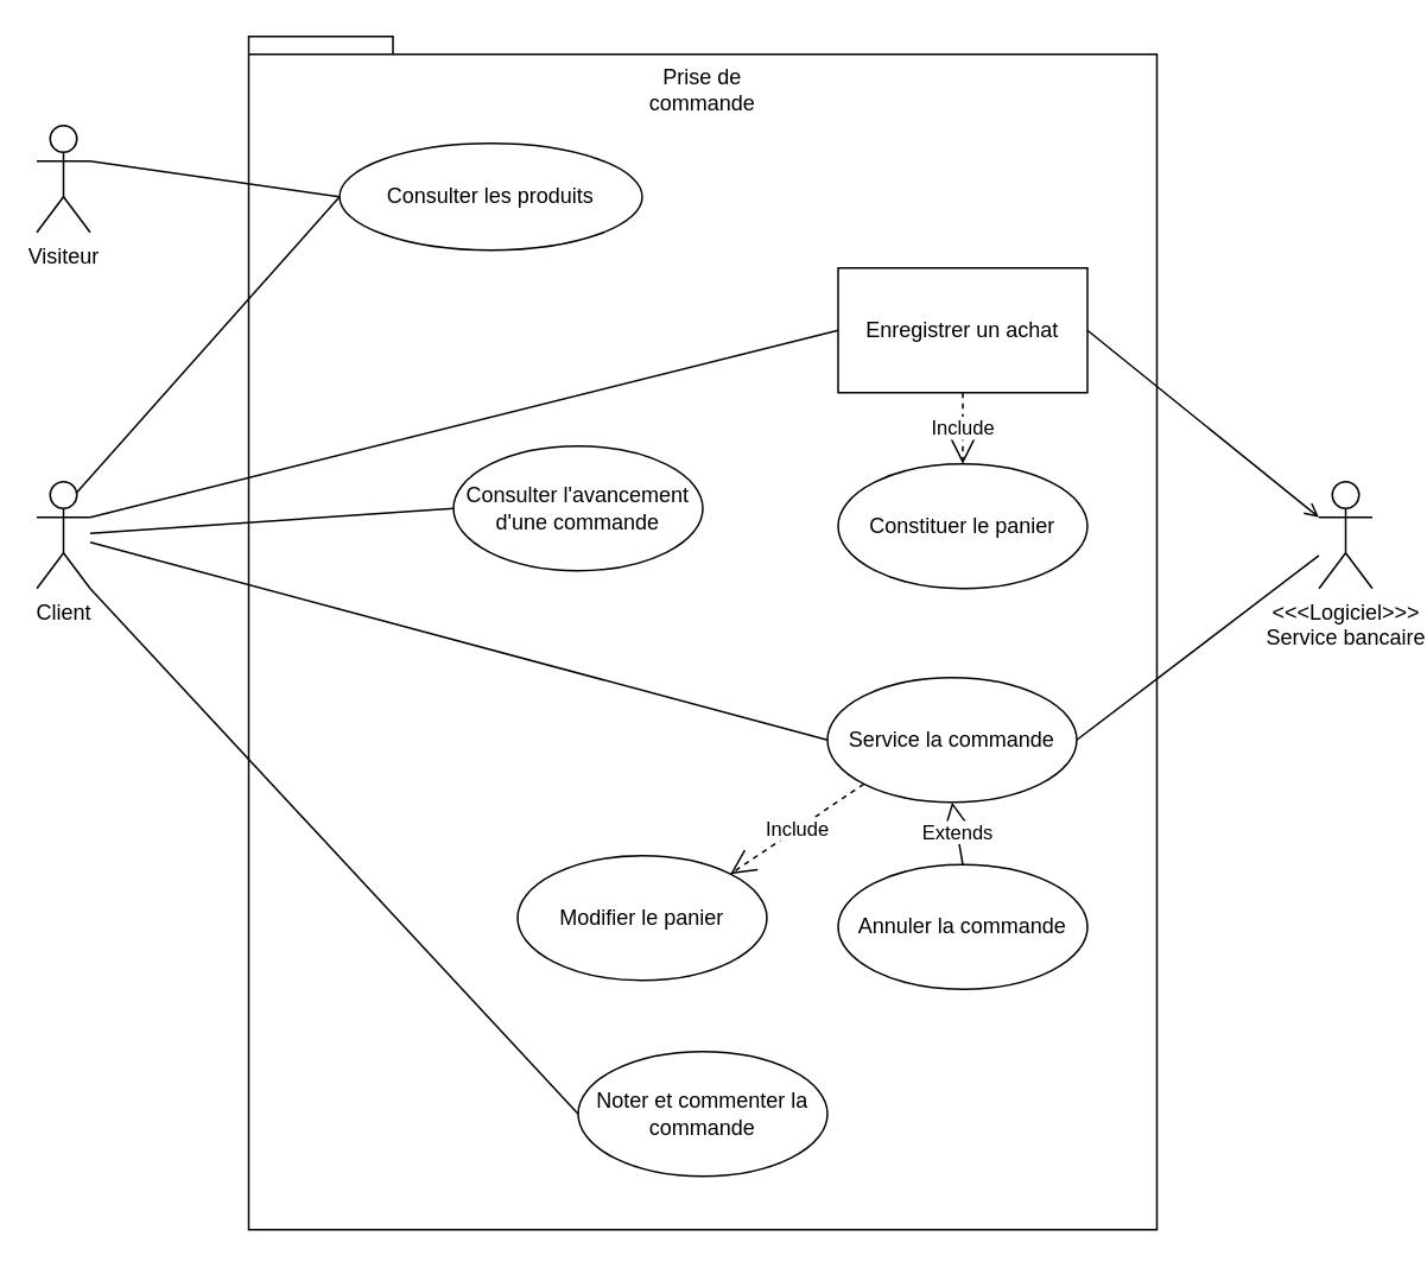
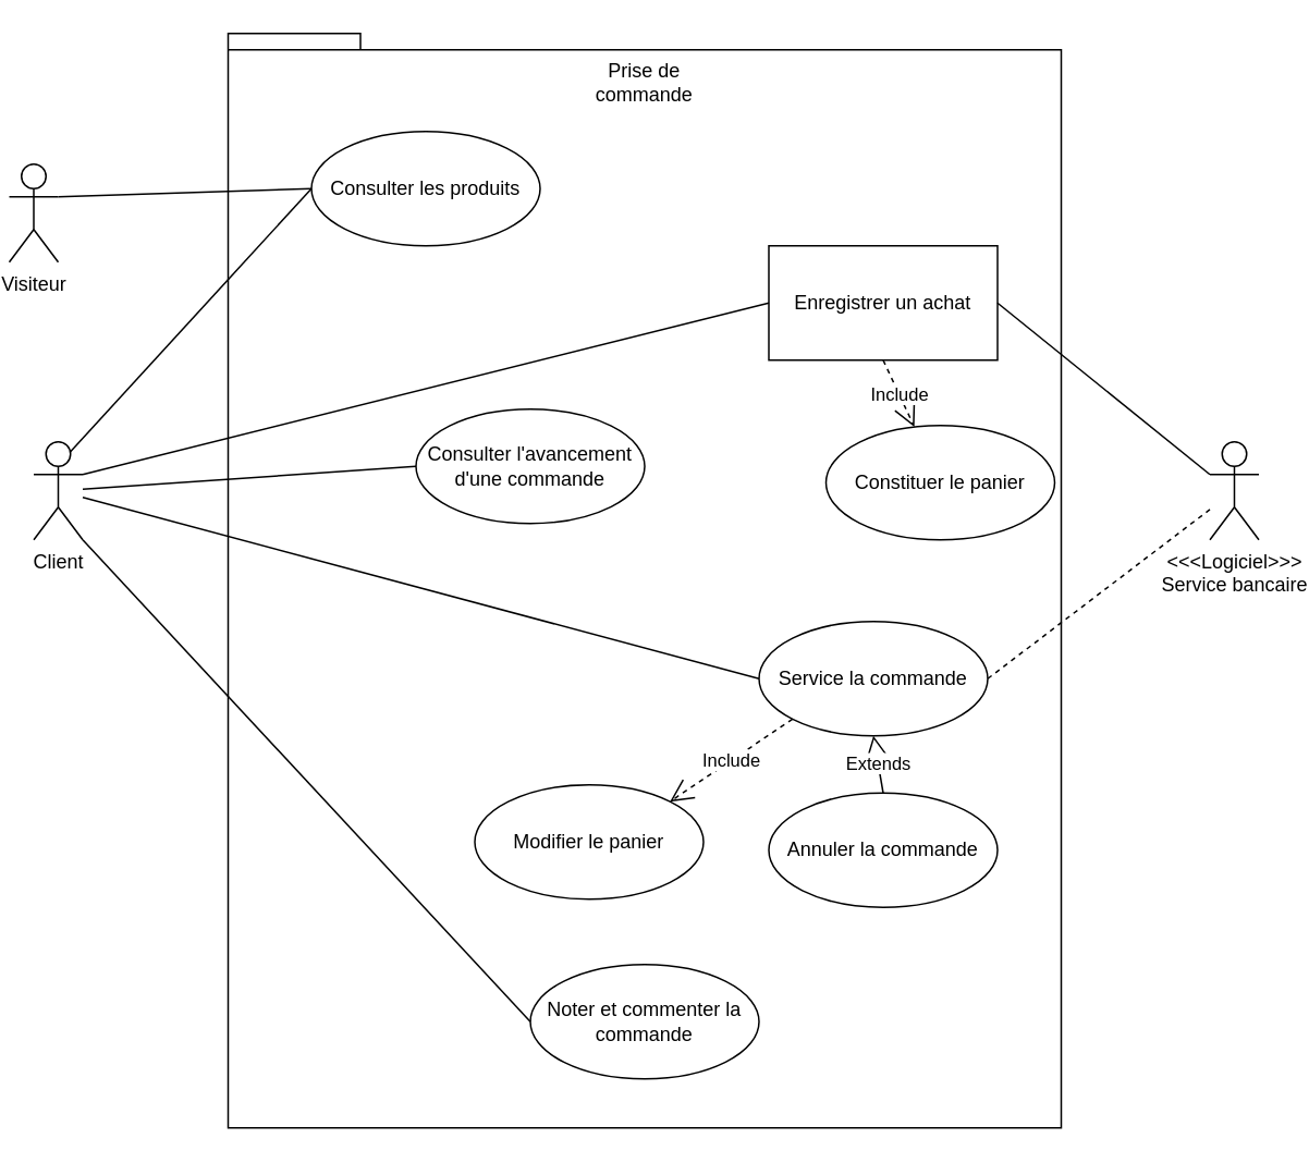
  <mxCell id="0" />
  <mxCell id="1" parent="0" />
  <mxCell id="2" value="" style="shape=folder;fontStyle=1;spacingTop=10;tabWidth=81;tabHeight=10;tabPosition=left;html=1;" vertex="1" parent="1"><mxGeometry x="139" y="20" width="510" height="670" as="geometry" /></mxCell>
- <mxCell id="3" value="Consulter les produits" style="ellipse;whiteSpace=wrap;html=1;" vertex="1" parent="1"><mxGeometry x="190" y="80" width="170" height="60" as="geometry" /></mxCell>
+ <mxCell id="3" value="Consulter les produits" style="ellipse;whiteSpace=wrap;html=1;" vertex="1" parent="1"><mxGeometry x="190" y="80" width="140" height="70" as="geometry" /></mxCell>
  <mxCell id="4" value="Enregistrer un achat" style="whiteSpace=wrap;html=1;rounded=0;" vertex="1" parent="1"><mxGeometry x="470" y="150" width="140" height="70" as="geometry" /></mxCell>
- <mxCell id="5" value="Constituer le panier" style="ellipse;whiteSpace=wrap;html=1;" vertex="1" parent="1"><mxGeometry x="470" y="260" width="140" height="70" as="geometry" /></mxCell>
+ <mxCell id="5" value="Constituer le panier" style="ellipse;whiteSpace=wrap;html=1;" vertex="1" parent="1"><mxGeometry x="505" y="260" width="140" height="70" as="geometry" /></mxCell>
  <mxCell id="6" value="Prise de commande" style="text;html=1;strokeColor=none;fillColor=none;align=center;verticalAlign=middle;whiteSpace=wrap;rounded=0;" vertex="1" parent="1"><mxGeometry x="374" y="40" width="40" height="20" as="geometry" /></mxCell>
  <mxCell id="7" value="Consulter l'avancement d'une commande" style="ellipse;whiteSpace=wrap;html=1;" vertex="1" parent="1"><mxGeometry x="254" y="250" width="140" height="70" as="geometry" /></mxCell>
  <mxCell id="8" value="Service la commande" style="ellipse;whiteSpace=wrap;html=1;" vertex="1" parent="1"><mxGeometry x="464" y="380" width="140" height="70" as="geometry" /></mxCell>
  <mxCell id="9" value="Modifier le panier" style="ellipse;whiteSpace=wrap;html=1;" vertex="1" parent="1"><mxGeometry x="290" y="480" width="140" height="70" as="geometry" /></mxCell>
  <mxCell id="10" value="Annuler la commande" style="ellipse;whiteSpace=wrap;html=1;" vertex="1" parent="1"><mxGeometry x="470" y="485" width="140" height="70" as="geometry" /></mxCell>
  <mxCell id="11" value="Noter et commenter la commande" style="ellipse;whiteSpace=wrap;html=1;" vertex="1" parent="1"><mxGeometry x="324" y="590" width="140" height="70" as="geometry" /></mxCell>
  <mxCell id="12" value="Client" style="shape=umlActor;verticalLabelPosition=bottom;verticalAlign=top;html=1;" vertex="1" parent="1"><mxGeometry x="20" y="270" width="30" height="60" as="geometry" /></mxCell>
- <mxCell id="13" value="Visiteur" style="shape=umlActor;verticalLabelPosition=bottom;verticalAlign=top;html=1;" vertex="1" parent="1"><mxGeometry x="20" y="70" width="30" height="60" as="geometry" /></mxCell>
+ <mxCell id="13" value="Visiteur" style="shape=umlActor;verticalLabelPosition=bottom;verticalAlign=top;html=1;" vertex="1" parent="1"><mxGeometry x="5" y="100" width="30" height="60" as="geometry" /></mxCell>
  <mxCell id="14" value="&amp;lt;&amp;lt;&amp;lt;Logiciel&amp;gt;&amp;gt;&amp;gt;&lt;br&gt;Service bancaire" style="shape=umlActor;verticalLabelPosition=bottom;verticalAlign=top;html=1;" vertex="1" parent="1"><mxGeometry x="740" y="270" width="30" height="60" as="geometry" /></mxCell>
  <mxCell id="15" value="" style="endArrow=none;html=1;entryX=0;entryY=0.5;entryDx=0;entryDy=0;exitX=1;exitY=0.333;exitDx=0;exitDy=0;exitPerimeter=0;" edge="1" parent="1" source="13" target="3"><mxGeometry width="50" height="50" relative="1" as="geometry"><mxPoint x="60" y="130" as="sourcePoint" /><mxPoint x="110" y="80" as="targetPoint" /></mxGeometry></mxCell>
  <mxCell id="16" value="" style="endArrow=none;html=1;entryX=0;entryY=0.5;entryDx=0;entryDy=0;" edge="1" parent="1" source="12" target="7"><mxGeometry width="50" height="50" relative="1" as="geometry"><mxPoint x="70" y="305" as="sourcePoint" /><mxPoint x="210" y="330" as="targetPoint" /></mxGeometry></mxCell>
  <mxCell id="17" value="" style="endArrow=none;html=1;entryX=0;entryY=0.5;entryDx=0;entryDy=0;exitX=0.75;exitY=0.1;exitDx=0;exitDy=0;exitPerimeter=0;" edge="1" parent="1" source="12" target="3"><mxGeometry width="50" height="50" relative="1" as="geometry"><mxPoint x="10" y="245" as="sourcePoint" /><mxPoint x="150" y="270" as="targetPoint" /></mxGeometry></mxCell>
  <mxCell id="18" value="" style="endArrow=none;html=1;entryX=0;entryY=0.5;entryDx=0;entryDy=0;exitX=1;exitY=0.333;exitDx=0;exitDy=0;exitPerimeter=0;" edge="1" parent="1" source="12" target="4"><mxGeometry width="50" height="50" relative="1" as="geometry"><mxPoint x="-35" y="410" as="sourcePoint" /><mxPoint x="105" y="435" as="targetPoint" /></mxGeometry></mxCell>
  <mxCell id="19" value="" style="endArrow=none;html=1;entryX=0;entryY=0.5;entryDx=0;entryDy=0;exitX=1;exitY=1;exitDx=0;exitDy=0;exitPerimeter=0;" edge="1" parent="1" source="12" target="11"><mxGeometry width="50" height="50" relative="1" as="geometry"><mxPoint x="60" y="375" as="sourcePoint" /><mxPoint x="200" y="400" as="targetPoint" /></mxGeometry></mxCell>
- <mxCell id="20" value="" style="endArrow=open;html=1;entryX=0;entryY=0.333;entryDx=0;entryDy=0;exitX=1;exitY=0.5;exitDx=0;exitDy=0;entryPerimeter=0;" edge="1" parent="1" source="4" target="14"><mxGeometry width="50" height="50" relative="1" as="geometry"><mxPoint x="667" y="195" as="sourcePoint" /><mxPoint x="807" y="220" as="targetPoint" /></mxGeometry></mxCell>
+ <mxCell id="20" value="" style="endArrow=none;html=1;entryX=0;entryY=0.333;entryDx=0;entryDy=0;exitX=1;exitY=0.5;exitDx=0;exitDy=0;entryPerimeter=0;" edge="1" parent="1" source="4" target="14"><mxGeometry width="50" height="50" relative="1" as="geometry"><mxPoint x="667" y="195" as="sourcePoint" /><mxPoint x="807" y="220" as="targetPoint" /></mxGeometry></mxCell>
  <mxCell id="21" value="" style="endArrow=none;html=1;entryX=0;entryY=0.5;entryDx=0;entryDy=0;" edge="1" parent="1" source="12" target="8"><mxGeometry width="50" height="50" relative="1" as="geometry"><mxPoint x="80" y="330" as="sourcePoint" /><mxPoint x="220" y="355" as="targetPoint" /></mxGeometry></mxCell>
- <mxCell id="22" value="" style="endArrow=none;html=1;exitX=1;exitY=0.5;exitDx=0;exitDy=0;" edge="1" parent="1" source="8" target="14"><mxGeometry width="50" height="50" relative="1" as="geometry"><mxPoint x="640" y="360" as="sourcePoint" /><mxPoint x="770" y="465" as="targetPoint" /></mxGeometry></mxCell>
+ <mxCell id="22" value="" style="endArrow=none;html=1;exitX=1;exitY=0.5;exitDx=0;exitDy=0;dashed=1;" edge="1" parent="1" source="8" target="14"><mxGeometry width="50" height="50" relative="1" as="geometry"><mxPoint x="640" y="360" as="sourcePoint" /><mxPoint x="770" y="465" as="targetPoint" /></mxGeometry></mxCell>
  <mxCell id="23" value="Include" style="endArrow=open;endSize=12;dashed=1;html=1;exitX=0;exitY=1;exitDx=0;exitDy=0;entryX=1;entryY=0;entryDx=0;entryDy=0;" edge="1" parent="1" source="8" target="9"><mxGeometry width="160" relative="1" as="geometry"><mxPoint x="440" y="470" as="sourcePoint" /><mxPoint x="440" y="600" as="targetPoint" /></mxGeometry></mxCell>
  <mxCell id="24" value="Include" style="endArrow=open;endSize=12;dashed=1;html=1;exitX=0.5;exitY=1;exitDx=0;exitDy=0;" edge="1" parent="1" source="4" target="5"><mxGeometry width="160" relative="1" as="geometry"><mxPoint x="430" y="235" as="sourcePoint" /><mxPoint x="430" y="365" as="targetPoint" /></mxGeometry></mxCell>
  <mxCell id="25" value="Extends" style="endArrow=block;endSize=16;endFill=0;html=1;exitX=0.5;exitY=0;exitDx=0;exitDy=0;entryX=0.5;entryY=1;entryDx=0;entryDy=0;" edge="1" parent="1" source="10" target="8"><mxGeometry width="160" relative="1" as="geometry"><mxPoint x="310" y="410" as="sourcePoint" /><mxPoint x="470" y="410" as="targetPoint" /></mxGeometry></mxCell>
